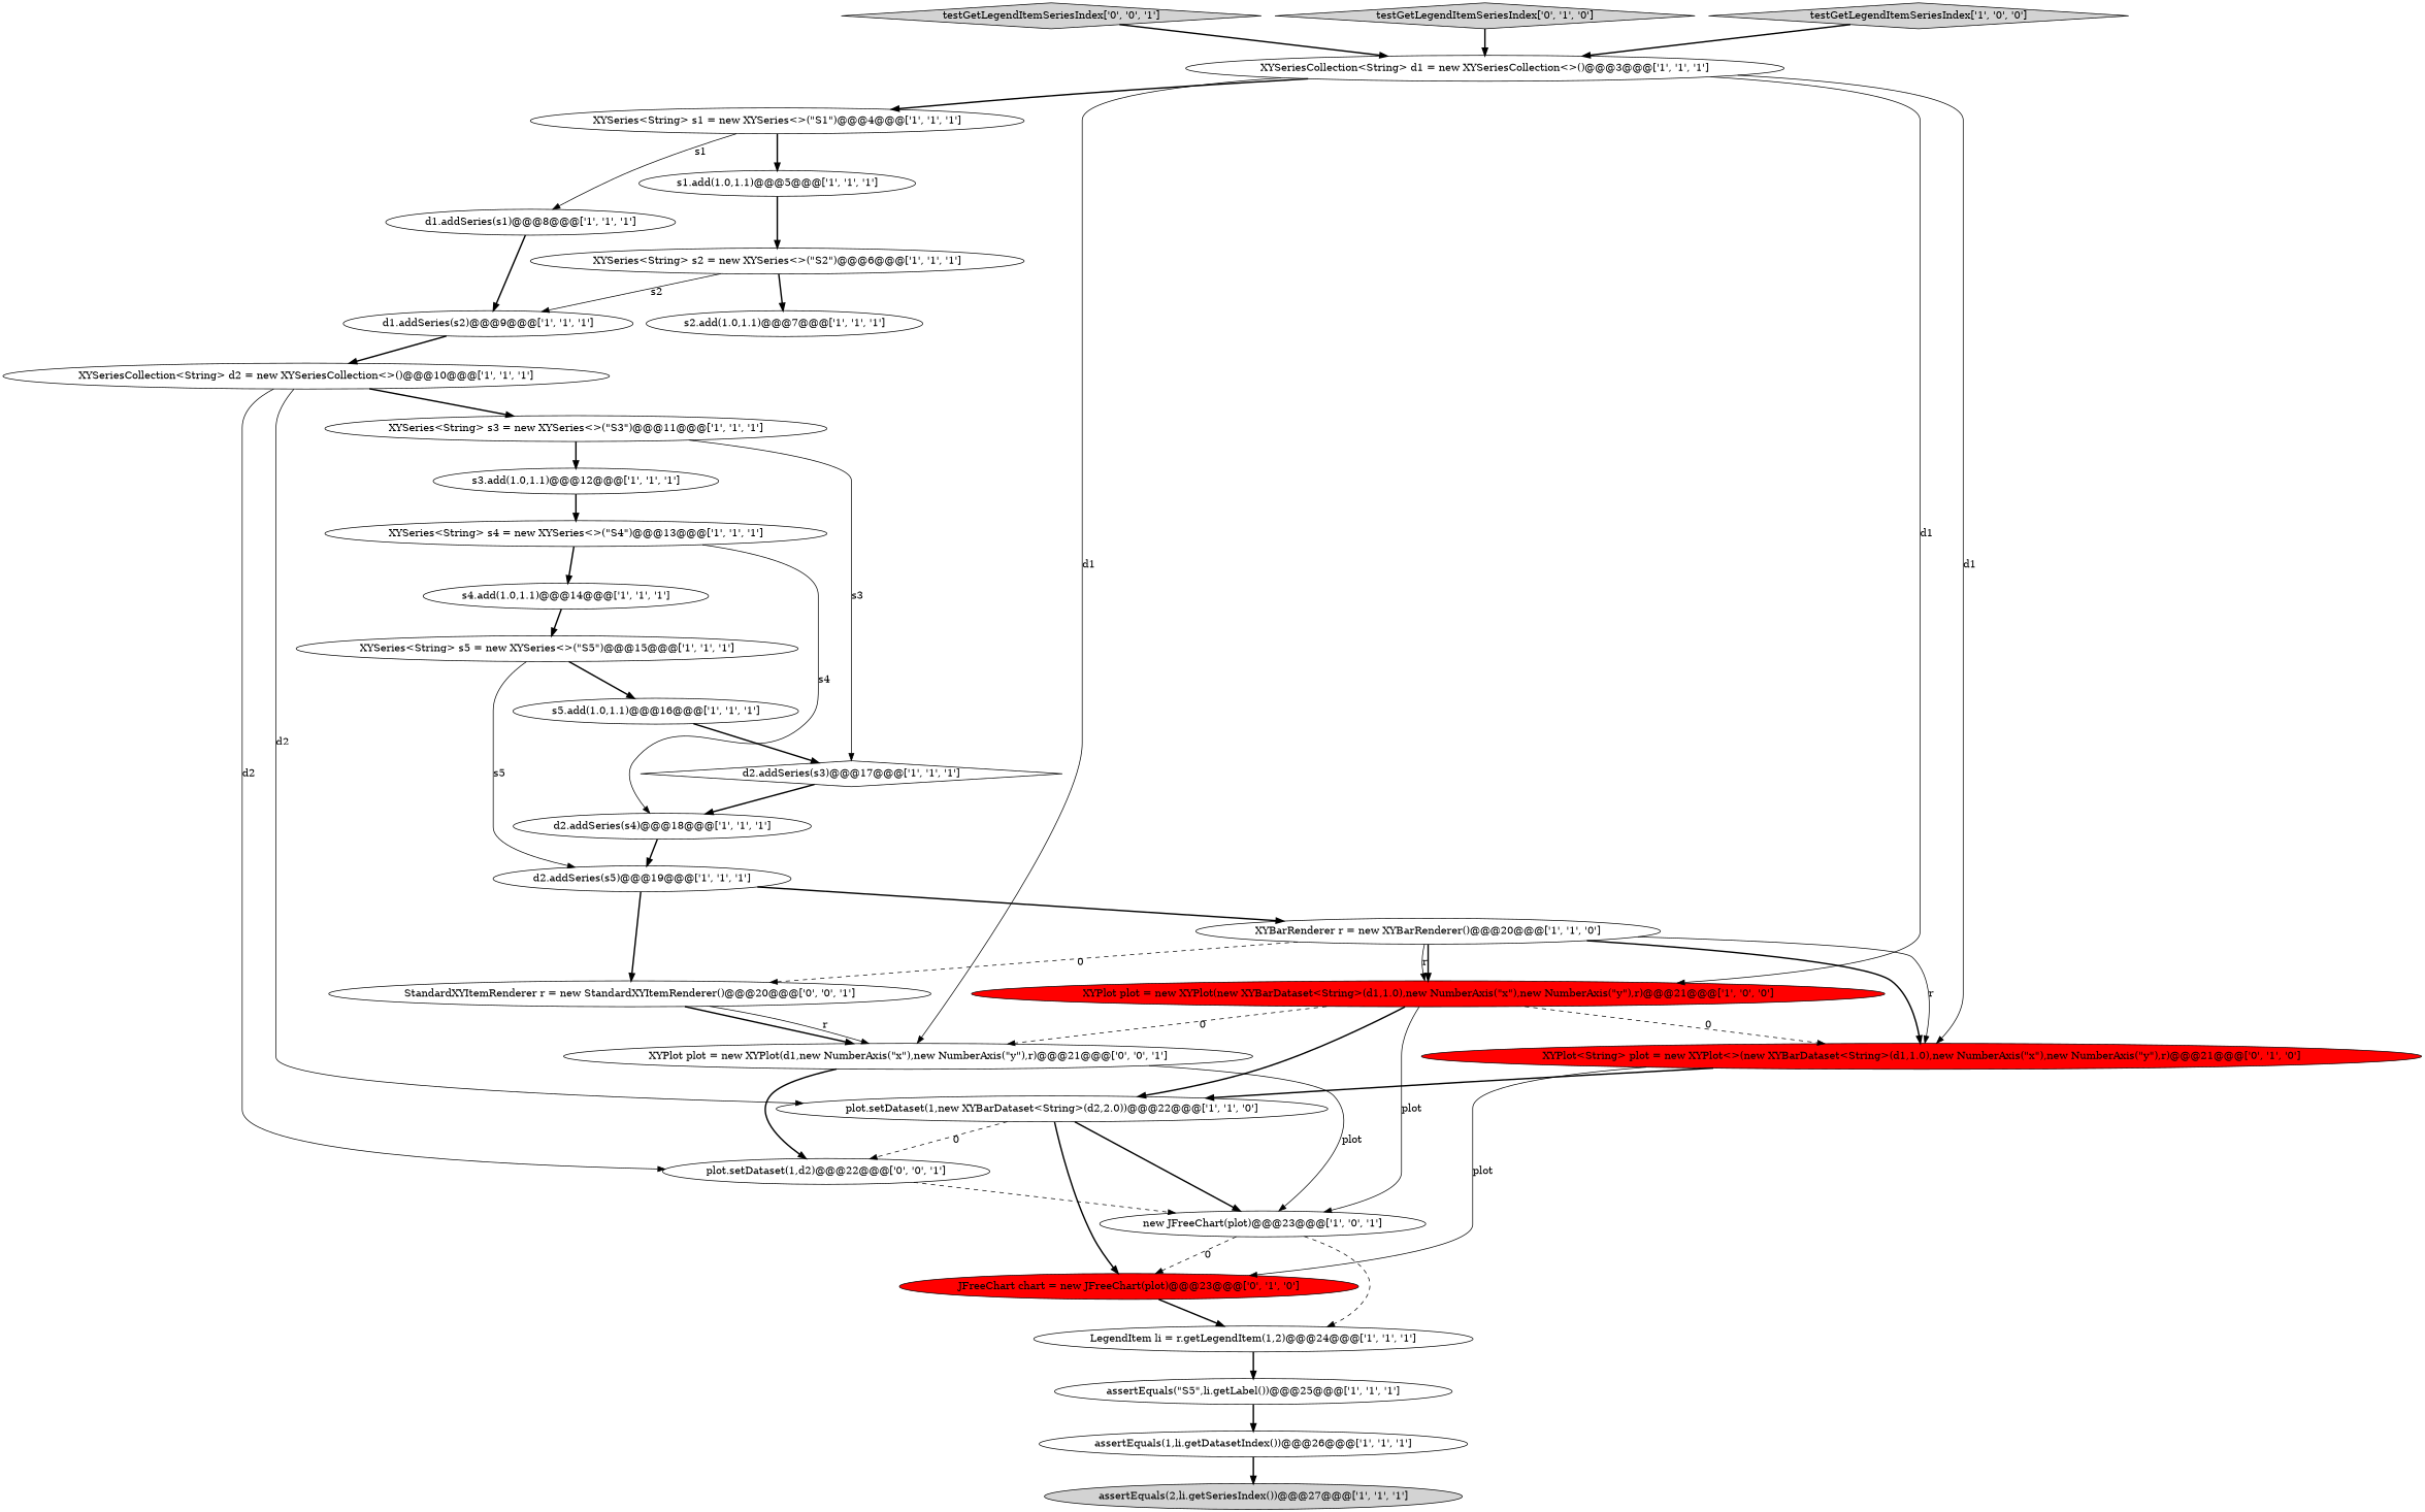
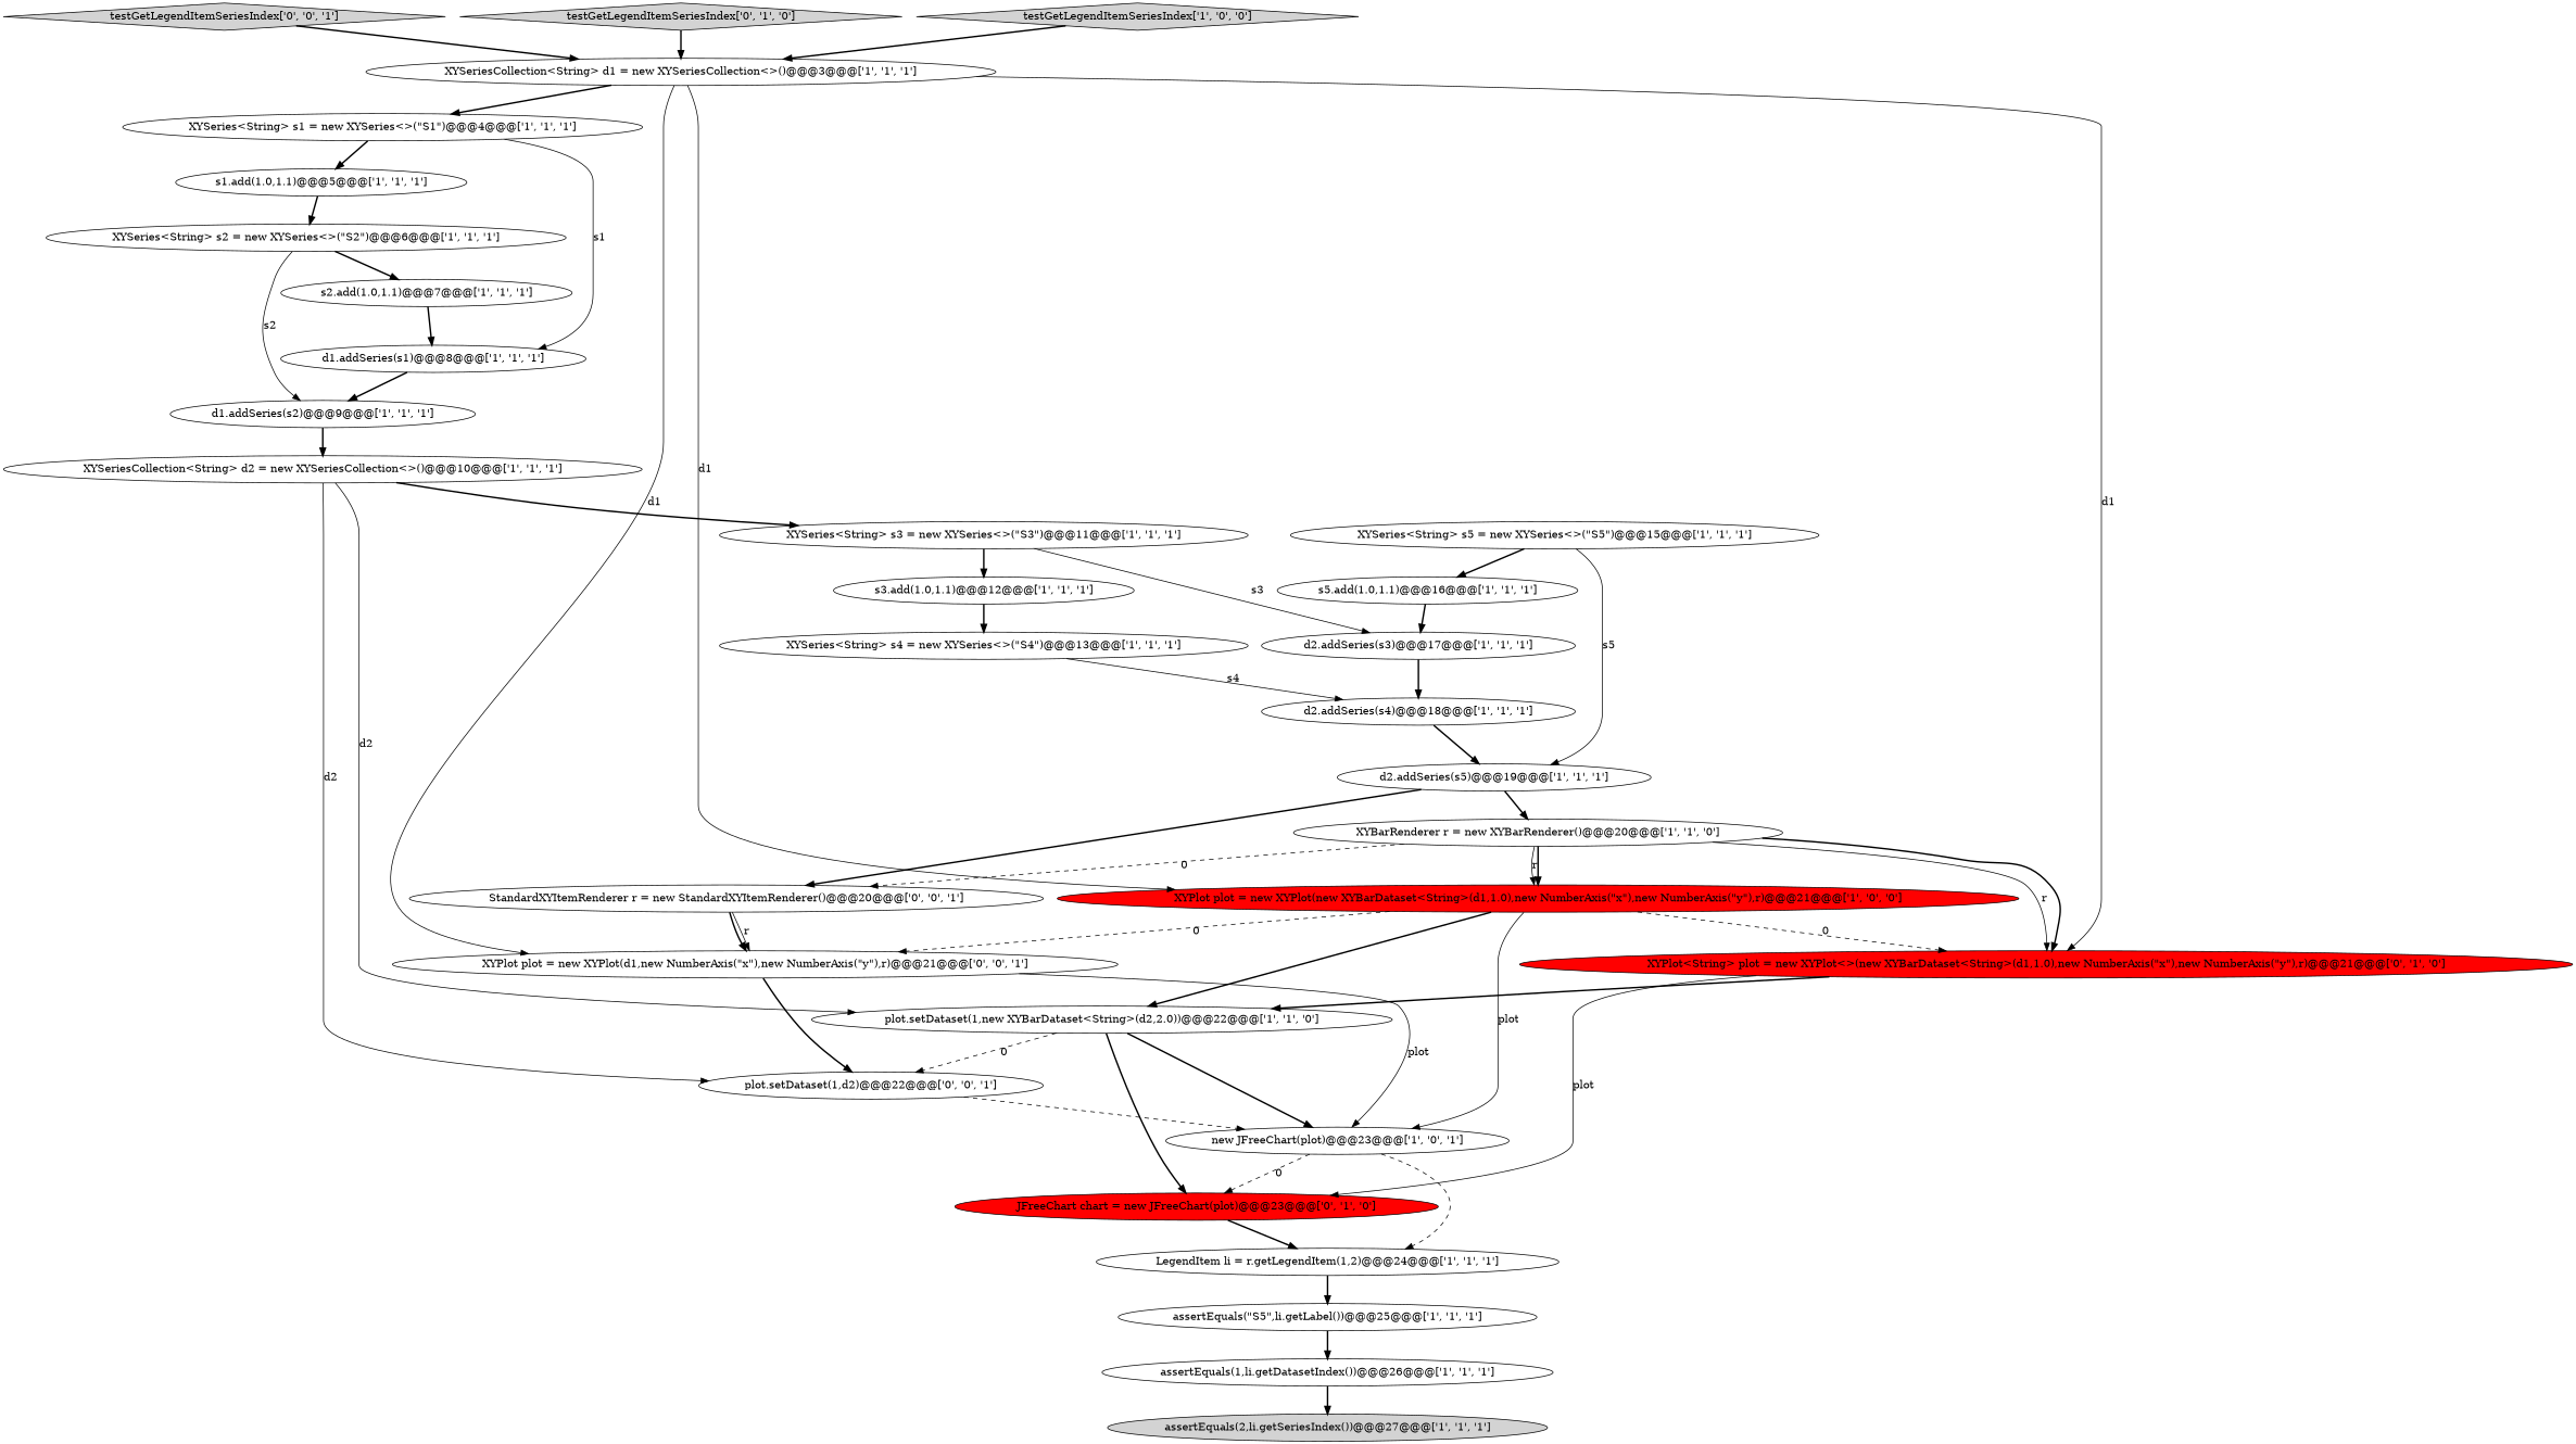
  digraph {
    node [fillcolor=white shape=ellipse style=filled]
    edge [style=bold]
    n1 [label="d1.addSeries(s1)@@@8@@@['1', '1', '1']"]
    n2 [label="d1.addSeries(s2)@@@9@@@['1', '1', '1']"]
    n3 [label="XYSeriesCollection<String> d2 = new XYSeriesCollection<>()@@@10@@@['1', '1', '1']"]
    n4 [label="s1.add(1.0,1.1)@@@5@@@['1', '1', '1']"]
    n5 [label="XYSeries<String> s2 = new XYSeries<>(\"S2\")@@@6@@@['1', '1', '1']"]
    n6 [label="s2.add(1.0,1.1)@@@7@@@['1', '1', '1']"]
    n7 [label="plot.setDataset(1,d2)@@@22@@@['0', '0', '1']"]
    n8 [label="XYSeries<String> s3 = new XYSeries<>(\"S3\")@@@11@@@['1', '1', '1']"]
    n9 [label="plot.setDataset(1,new XYBarDataset<String>(d2,2.0))@@@22@@@['1', '1', '0']"]
    n10 [label="new JFreeChart(plot)@@@23@@@['1', '0', '1']"]
-   n11 [label="d2.addSeries(s3)@@@17@@@['1', '1', '1']" shape=diamond]
+   n11 [label="d2.addSeries(s3)@@@17@@@['1', '1', '1']"]
    n12 [label="s3.add(1.0,1.1)@@@12@@@['1', '1', '1']"]
    n13 [fillcolor=red label="JFreeChart chart = new JFreeChart(plot)@@@23@@@['0', '1', '0']"]
    n14 [label="d2.addSeries(s4)@@@18@@@['1', '1', '1']"]
    n15 [label="d2.addSeries(s5)@@@19@@@['1', '1', '1']"]
    n16 [fillcolor=red label="XYPlot plot = new XYPlot(new XYBarDataset<String>(d1,1.0),new NumberAxis(\"x\"),new NumberAxis(\"y\"),r)@@@21@@@['1', '0', '0']"]
    n17 [fillcolor=red label="XYPlot<String> plot = new XYPlot<>(new XYBarDataset<String>(d1,1.0),new NumberAxis(\"x\"),new NumberAxis(\"y\"),r)@@@21@@@['0', '1', '0']"]
    n18 [label="XYPlot plot = new XYPlot(d1,new NumberAxis(\"x\"),new NumberAxis(\"y\"),r)@@@21@@@['0', '0', '1']"]
    n19 [label="LegendItem li = r.getLegendItem(1,2)@@@24@@@['1', '1', '1']"]
    n20 [label="XYSeriesCollection<String> d1 = new XYSeriesCollection<>()@@@3@@@['1', '1', '1']"]
    n21 [label="XYSeries<String> s1 = new XYSeries<>(\"S1\")@@@4@@@['1', '1', '1']"]
    n22 [label="XYBarRenderer r = new XYBarRenderer()@@@20@@@['1', '1', '0']"]
    n23 [label="StandardXYItemRenderer r = new StandardXYItemRenderer()@@@20@@@['0', '0', '1']"]
    n24 [label="assertEquals(\"S5\",li.getLabel())@@@25@@@['1', '1', '1']"]
    n25 [label="assertEquals(1,li.getDatasetIndex())@@@26@@@['1', '1', '1']"]
    n26 [label="XYSeries<String> s4 = new XYSeries<>(\"S4\")@@@13@@@['1', '1', '1']"]
-   n27 [label="s4.add(1.0,1.1)@@@14@@@['1', '1', '1']"]
    n28 [label="XYSeries<String> s5 = new XYSeries<>(\"S5\")@@@15@@@['1', '1', '1']"]
    n29 [fillcolor=lightgray label="assertEquals(2,li.getSeriesIndex())@@@27@@@['1', '1', '1']"]
    n30 [fillcolor=lightgray label="testGetLegendItemSeriesIndex['0', '0', '1']" shape=diamond]
    n31 [fillcolor=lightgray label="testGetLegendItemSeriesIndex['0', '1', '0']" shape=diamond]
    n32 [label="s5.add(1.0,1.1)@@@16@@@['1', '1', '1']"]
    n33 [fillcolor=lightgray label="testGetLegendItemSeriesIndex['1', '0', '0']" shape=diamond]
    n1 -> n2
    n2 -> n3
    n3 -> n7 [label=d2 style=solid]
    n3 -> n8
    n3 -> n9 [label=d2 style=solid]
    n4 -> n5
    n5 -> n2 [label=s2 style=solid]
    n5 -> n6
+   n6 -> n1
    n7 -> n10 [style=dashed]
    n8 -> n11 [label=s3 style=solid]
    n8 -> n12
    n9 -> n7 [label=0 style=dashed]
    n9 -> n10
    n9 -> n13
    n10 -> n13 [label=0 style=dashed]
    n10 -> n19 [style=dashed]
    n11 -> n14
    n12 -> n26
    n13 -> n19
    n14 -> n15
    n15 -> n22
    n15 -> n23
    n16 -> n9
    n16 -> n10 [label=plot style=solid]
    n16 -> n17 [label=0 style=dashed]
    n16 -> n18 [label=0 style=dashed]
    n17 -> n9
    n17 -> n13 [label=plot style=solid]
    n18 -> n7
    n18 -> n10 [label=plot style=solid]
    n19 -> n24
    n20 -> n16 [label=d1 style=solid]
    n20 -> n17 [label=d1 style=solid]
    n20 -> n18 [label=d1 style=solid]
    n20 -> n21
    n21 -> n1 [label=s1 style=solid]
    n21 -> n4
    n22 -> n16 [label=r style=solid]
    n22 -> n16
    n22 -> n17 [label=r style=solid]
    n22 -> n17
    n22 -> n23 [label=0 style=dashed]
    n23 -> n18
    n23 -> n18 [label=r style=solid]
    n24 -> n25
    n25 -> n29
    n26 -> n14 [label=s4 style=solid]
-   n26 -> n27
-   n27 -> n28
    n28 -> n15 [label=s5 style=solid]
    n28 -> n32
    n30 -> n20
    n31 -> n20
    n32 -> n11
    n33 -> n20
  }
